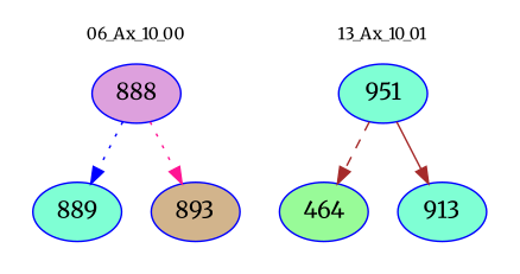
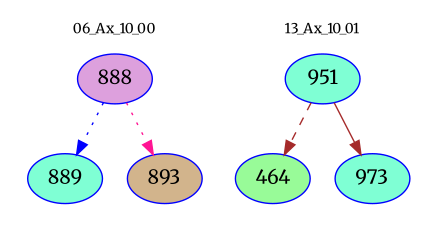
  digraph {
    fontname=Merriweather
    node [color=blue fillcolor=aquamarine fontname=Merriweather style=filled]
    edge [color=brown fontname=Merriweather style=dotted]
    n1 [fillcolor=plum label=888]
    n2 [label=889]
    n3 [fillcolor=tan label=893]
    n4 [label=951]
    n5 [fillcolor=palegreen label=464]
-   n6 [label=913]
+   n6 [label=973]
    subgraph cluster_1 {
      color=white
      fontsize=10
      label="06_Ax_10_00"
      n1
      n2
      n3
    }
    subgraph cluster_2 {
      color=white
      fontsize=10
      label="13_Ax_10_01"
      n4
      n5
      n6
    }
    n1 -> n2 [color=blue]
    n1 -> n3 [color=deeppink]
    n4 -> n5 [style=dashed]
    n4 -> n6 [style=solid]
  }
